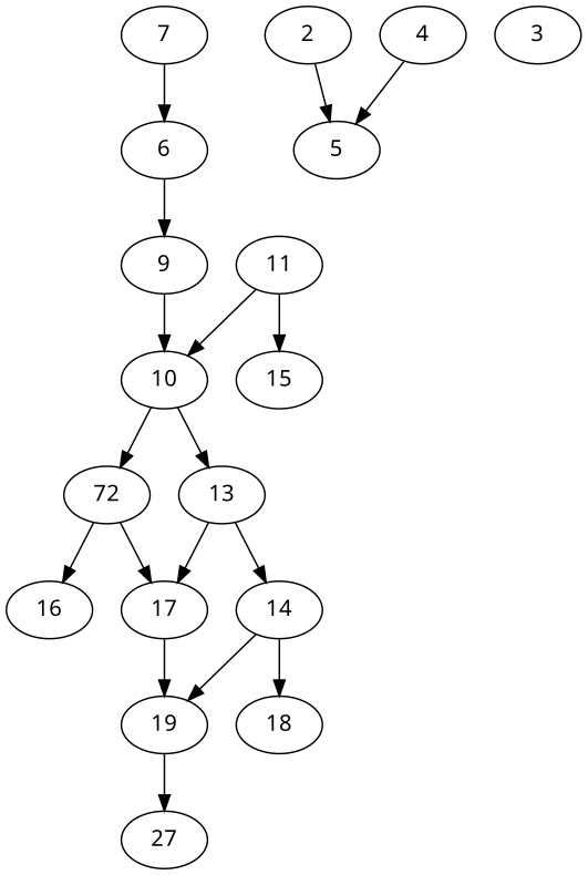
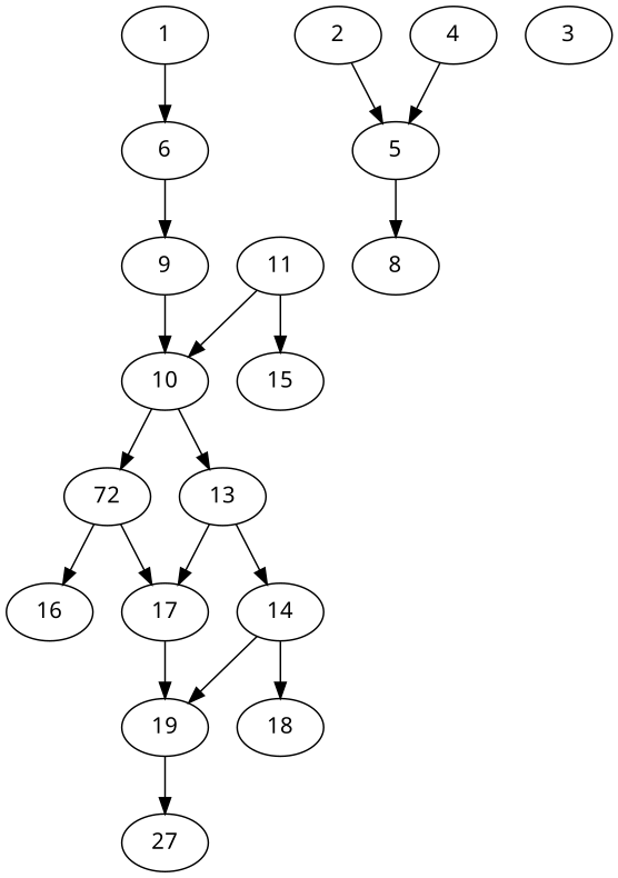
  digraph {
    fontname="Noto Sans"
    node [alpha=0.17 fontname="Noto Sans"]
    edge [fontname="Noto Sans"]
-   1 [expect_size=15887360 label=7]
+   1 [expect_size=15887360]
    6 [alpha=0.12 expect_size=47992832]
    9 [alpha=0.03 expect_size=16786432]
    10 [alpha=0.07 expect_size=42193920]
+   8 [alpha=0.02 expect_size=33290240]
    2 [alpha=0.09 expect_size=44124160]
    5 [alpha=0.20 expect_size=10691584]
    3 [alpha=0.04 expect_size=25451520]
    4 [alpha=0.16 expect_size=10551296]
    n10 [alpha=0.12 expect_size=15720448 label=72]
    13 [expect_size=36810752]
    11 [alpha=0.16 expect_size=22723584]
    15 [alpha=0.14 expect_size=35055616]
    16 [alpha=0.02 expect_size=34821120]
    17 [alpha=0.04 expect_size=16306176]
    14 [alpha=0.01 expect_size=45647872]
    19 [alpha=0.13 expect_size=27685888]
    18 [alpha=0.14 expect_size=22943744]
    n19 [alpha=0.10 expect_size=34065408 label=27]
    1 -> 6
    6 -> 9
    9 -> 10
    10 -> n10
    10 -> 13
    2 -> 5
+   5 -> 8
    4 -> 5
    n10 -> 16
    n10 -> 17
    13 -> 17
    13 -> 14
    11 -> 10
    11 -> 15
    17 -> 19
    14 -> 19
    14 -> 18
    19 -> n19
  }
